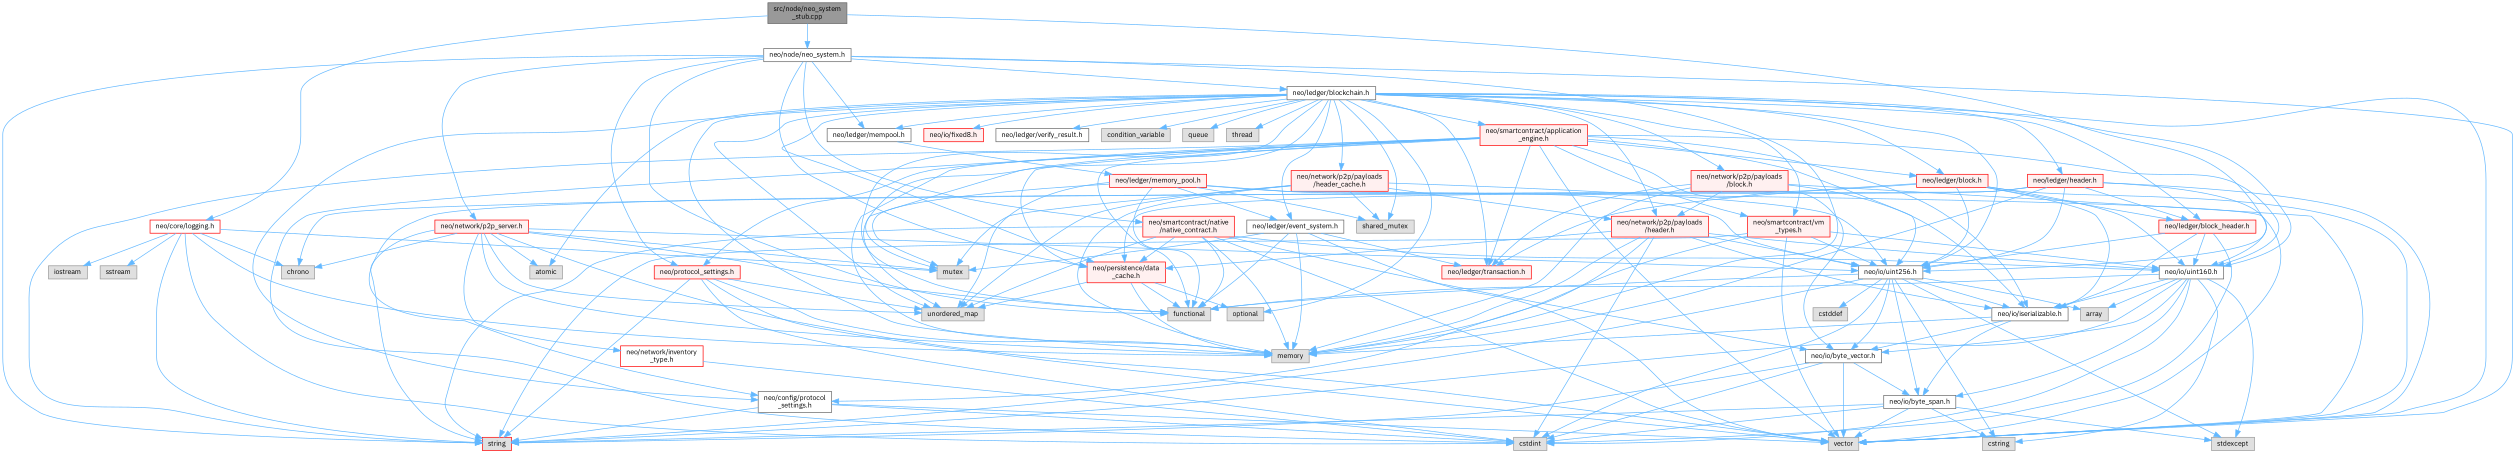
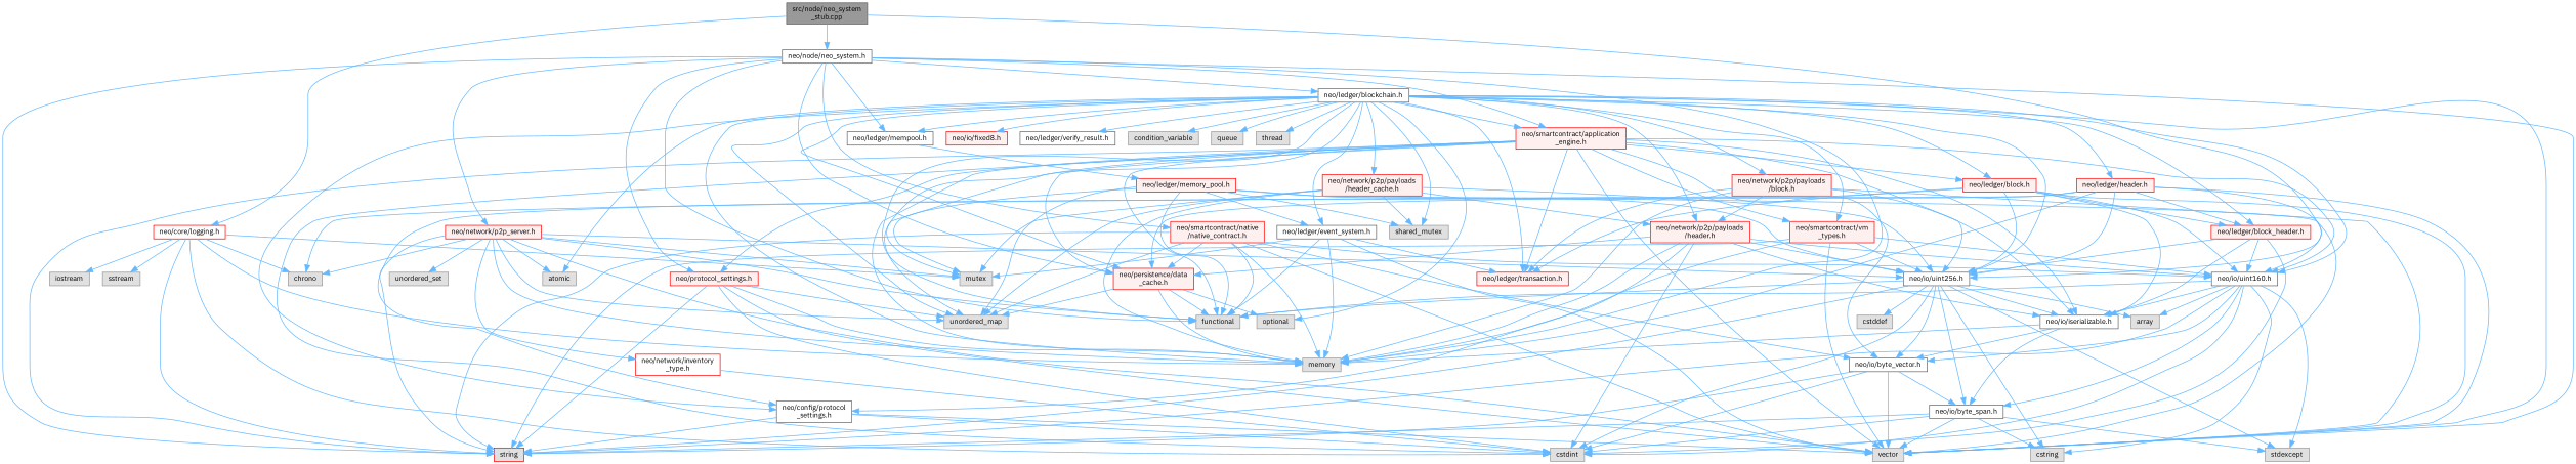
  digraph {
    fontname="IBM Plex Sans"
    node [color=grey60 fillcolor="#E0E0E0" fontname="IBM Plex Sans" fontsize=10 shape=box style=filled]
    edge [color=steelblue1 fontname="IBM Plex Sans" fontsize=10 labelfontname=Helvetica labelfontsize=10 style=solid]
    n1 [color=gray40 fillcolor=grey60 fontcolor=black height=0.2 label="src/node/neo_system\l_stub.cpp" width=0.4]
    n2 [color=red fillcolor=white height=0.2 label="neo/core/logging.h" width=0.4]
    n3 [color=grey40 fillcolor=white height=0.2 label="neo/io/uint256.h" width=0.4]
    n4 [color=grey40 fillcolor=white height=0.2 label="neo/node/neo_system.h" width=0.4]
    n5 [height=0.2 label=chrono width=0.4]
    n6 [height=0.2 label=cstdint width=0.4]
    n7 [height=0.2 label=memory width=0.4]
    n8 [height=0.2 label=sstream width=0.4]
    n9 [color=red height=0.2 label=string width=0.4]
    n10 [height=0.2 label=iostream width=0.4]
    n11 [height=0.2 label=mutex width=0.4]
    n12 [color=grey40 fillcolor=white height=0.2 label="neo/io/byte_span.h" width=0.4]
    n13 [height=0.2 label=cstring width=0.4]
    n14 [height=0.2 label=stdexcept width=0.4]
    n15 [color=grey40 fillcolor=white height=0.2 label="neo/io/byte_vector.h" width=0.4]
    n16 [color=grey40 fillcolor=white height=0.2 label="neo/io/iserializable.h" width=0.4]
    n17 [height=0.2 label=array width=0.4]
    n18 [height=0.2 label=cstddef width=0.4]
    n19 [height=0.2 label=functional width=0.4]
    n20 [height=0.2 label=vector width=0.4]
    n21 [color=grey40 fillcolor=white height=0.2 label="neo/ledger/blockchain.h" width=0.4]
    n22 [color=red fillcolor="#FFF0F0" height=0.2 label="neo/persistence/data\l_cache.h" width=0.4]
    n23 [color=red fillcolor="#FFF0F0" height=0.2 label="neo/smartcontract/application\l_engine.h" width=0.4]
    n24 [color=red fillcolor="#FFF0F0" height=0.2 label="neo/protocol_settings.h" width=0.4]
    n25 [color=grey40 fillcolor=white height=0.2 label="neo/ledger/mempool.h" width=0.4]
    n26 [color=red fillcolor="#FFF0F0" height=0.2 label="neo/network/p2p_server.h" width=0.4]
    n27 [color=red fillcolor="#FFF0F0" height=0.2 label="neo/smartcontract/native\l/native_contract.h" width=0.4]
    n28 [color=red fillcolor="#FFF0F0" height=0.2 label="neo/ledger/block.h" width=0.4]
    n29 [color=grey40 fillcolor=white height=0.2 label="neo/io/uint160.h" width=0.4]
    n30 [color=red fillcolor="#FFF0F0" height=0.2 label="neo/ledger/block_header.h" width=0.4]
    n31 [color=red fillcolor="#FFF0F0" height=0.2 label="neo/ledger/transaction.h" width=0.4]
    n32 [color=grey40 fillcolor=white height=0.2 label="neo/ledger/event_system.h" width=0.4]
    n33 [color=red fillcolor="#FFF0F0" height=0.2 label="neo/ledger/header.h" width=0.4]
    n34 [color=grey40 fillcolor=white height=0.2 label="neo/config/protocol\l_settings.h" width=0.4]
    n35 [height=0.2 label=optional width=0.4]
    n36 [height=0.2 label=unordered_map width=0.4]
    n37 [color=red fillcolor="#FFF0F0" height=0.2 label="neo/network/p2p/payloads\l/block.h" width=0.4]
    n38 [color=red fillcolor="#FFF0F0" height=0.2 label="neo/network/p2p/payloads\l/header.h" width=0.4]
    n39 [color=red fillcolor="#FFF0F0" height=0.2 label="neo/network/p2p/payloads\l/header_cache.h" width=0.4]
    n40 [height=0.2 label=shared_mutex width=0.4]
    n41 [color=red fillcolor="#FFF0F0" height=0.2 label="neo/io/fixed8.h" width=0.4]
    n42 [color=grey40 fillcolor=white height=0.2 label="neo/ledger/verify_result.h" width=0.4]
    n43 [color=red fillcolor="#FFF0F0" height=0.2 label="neo/smartcontract/vm\l_types.h" width=0.4]
    n44 [height=0.2 label=atomic width=0.4]
    n45 [height=0.2 label=condition_variable width=0.4]
    n46 [height=0.2 label=queue width=0.4]
    n47 [height=0.2 label=thread width=0.4]
    n48 [color=red fillcolor="#FFF0F0" height=0.2 label="neo/ledger/memory_pool.h" width=0.4]
+   n49 [height=0.2 label=unordered_set width=0.4]
    n50 [color=red fillcolor=white height=0.2 label="neo/network/inventory\l_type.h" width=0.4]
    n1 -> n2
    n1 -> n3
    n1 -> n4
    n2 -> n5
    n2 -> n6
    n2 -> n7
    n2 -> n8
    n2 -> n9
    n2 -> n10
    n2 -> n11
    n3 -> n6
    n3 -> n9
    n3 -> n12
    n3 -> n13
    n3 -> n14
    n3 -> n15
    n3 -> n16
    n3 -> n17
    n3 -> n18
    n3 -> n19
    n4 -> n7
    n4 -> n9
    n4 -> n19
    n4 -> n20
    n4 -> n21
    n4 -> n22
+   n4 -> n23
    n4 -> n24
    n4 -> n25
    n4 -> n26
    n4 -> n27
    n12 -> n6
    n12 -> n9
    n12 -> n13
    n12 -> n14
    n12 -> n20
    n15 -> n6
    n15 -> n9
    n15 -> n12
    n15 -> n20
    n16 -> n7
    n16 -> n12
    n16 -> n15
    n21 -> n3
    n21 -> n7
    n21 -> n11
    n21 -> n19
    n21 -> n20
    n21 -> n22
    n21 -> n23
    n21 -> n25
    n21 -> n28
    n21 -> n29
    n21 -> n30
    n21 -> n31
    n21 -> n32
    n21 -> n33
    n21 -> n34
    n21 -> n35
    n21 -> n36
    n21 -> n37
    n21 -> n38
    n21 -> n39
    n21 -> n40
    n21 -> n41
    n21 -> n42
    n21 -> n43
    n21 -> n44
    n21 -> n45
    n21 -> n46
    n21 -> n47
    n22 -> n7
    n22 -> n19
    n22 -> n35
    n22 -> n36
    n23 -> n3
    n23 -> n6
    n23 -> n7
    n23 -> n9
    n23 -> n15
    n23 -> n16
    n23 -> n19
    n23 -> n20
    n23 -> n22
    n23 -> n24
    n23 -> n28
    n23 -> n29
    n23 -> n31
    n23 -> n36
    n23 -> n43
    n24 -> n6
    n24 -> n7
    n24 -> n9
    n24 -> n20
    n24 -> n36
    n25 -> n48
    n26 -> n3
    n26 -> n5
    n26 -> n7
    n26 -> n9
    n26 -> n11
    n26 -> n19
    n26 -> n20
    n26 -> n36
    n26 -> n44
+   n26 -> n49
    n26 -> n50
    n27 -> n7
    n27 -> n9
    n27 -> n15
    n27 -> n19
    n27 -> n20
    n27 -> n22
    n27 -> n29
    n27 -> n36
    n28 -> n3
    n28 -> n5
    n28 -> n16
    n28 -> n20
    n28 -> n29
    n28 -> n30
    n28 -> n31
    n29 -> n6
    n29 -> n9
    n29 -> n12
    n29 -> n13
    n29 -> n14
    n29 -> n15
    n29 -> n16
    n29 -> n17
    n29 -> n19
    n30 -> n3
    n30 -> n6
    n30 -> n16
    n30 -> n29
    n32 -> n7
    n32 -> n11
    n32 -> n19
    n32 -> n20
    n32 -> n31
    n33 -> n3
    n33 -> n7
    n33 -> n20
    n33 -> n22
    n33 -> n29
    n33 -> n30
    n33 -> n34
    n34 -> n6
    n34 -> n9
    n34 -> n20
    n37 -> n7
    n37 -> n16
    n37 -> n20
    n37 -> n31
    n37 -> n38
    n38 -> n3
    n38 -> n6
    n38 -> n7
    n38 -> n16
    n38 -> n22
    n38 -> n29
    n38 -> n34
    n39 -> n3
    n39 -> n7
    n39 -> n11
    n39 -> n36
    n39 -> n38
    n39 -> n40
    n43 -> n3
    n43 -> n7
    n43 -> n9
    n43 -> n20
    n43 -> n29
    n48 -> n3
    n48 -> n11
    n48 -> n19
    n48 -> n20
    n48 -> n32
    n48 -> n36
    n48 -> n40
    n50 -> n6
  }
